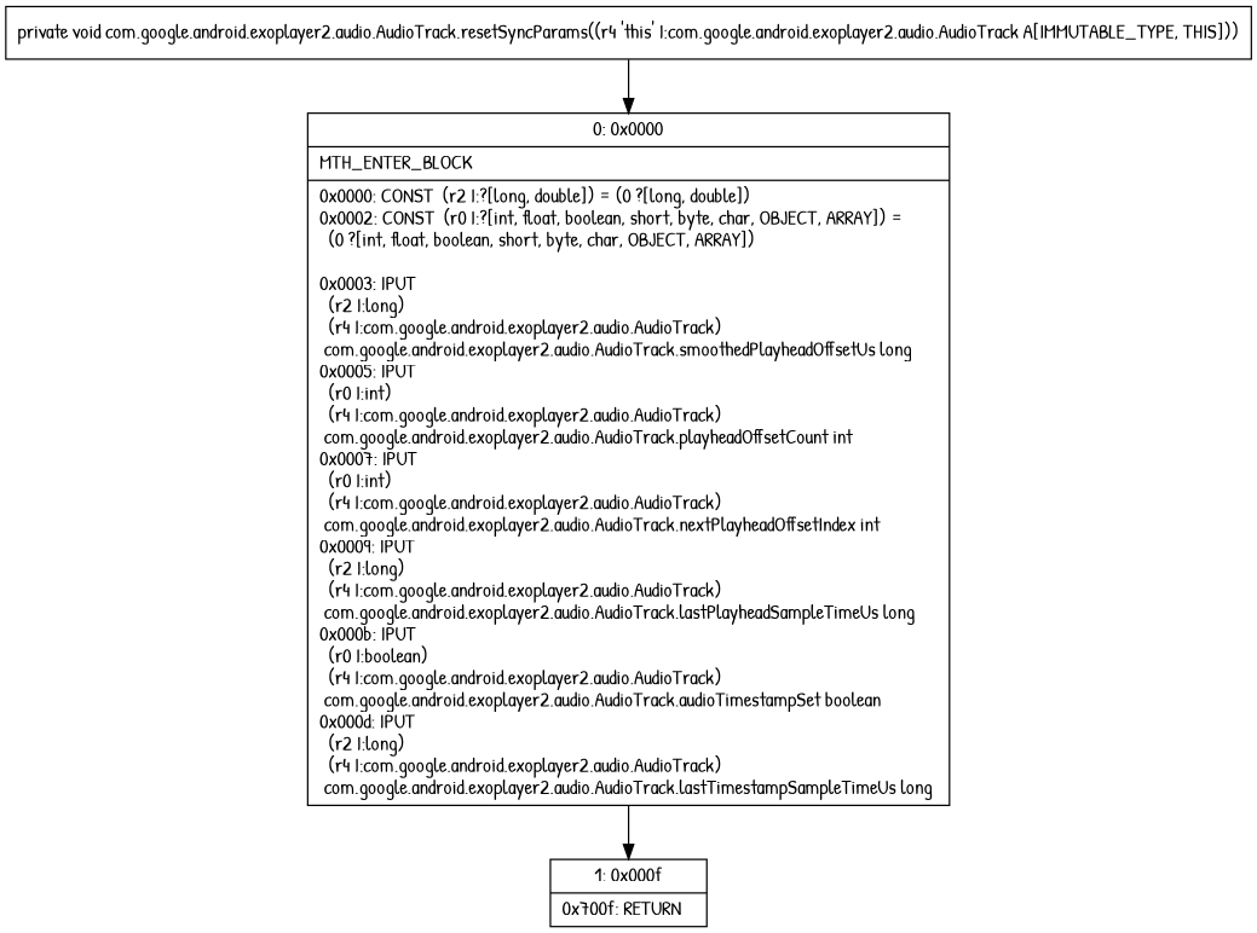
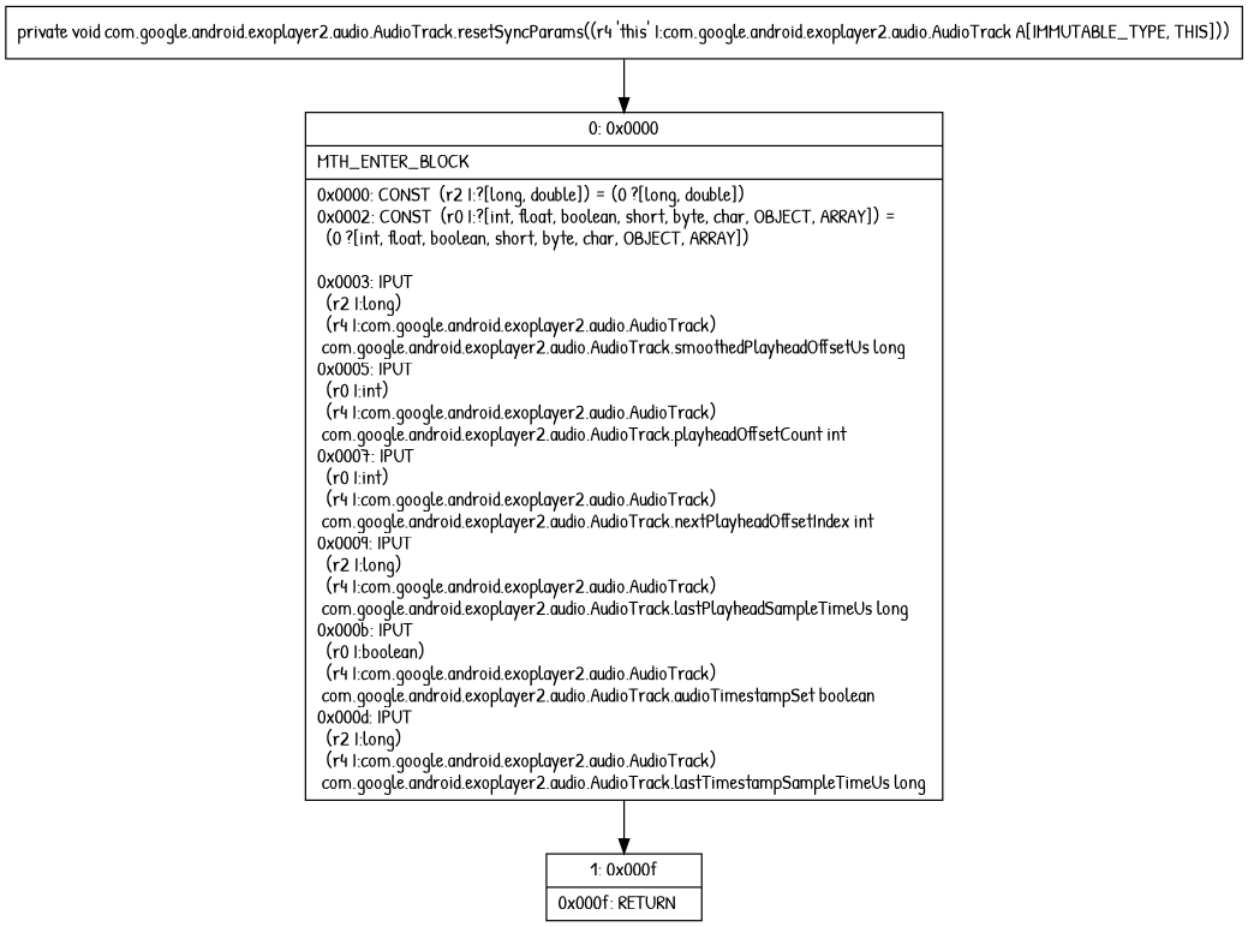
  digraph {
    fontname="Patrick Hand"
    node [shape=record fontname="Patrick Hand"]
    edge [fontname="Patrick Hand"]
    n1 [label="{0\:\ 0x0000|MTH_ENTER_BLOCK\l|0x0000: CONST  (r2 I:?[long, double]) = (0 ?[long, double]) \l0x0002: CONST  (r0 I:?[int, float, boolean, short, byte, char, OBJECT, ARRAY]) = \l  (0 ?[int, float, boolean, short, byte, char, OBJECT, ARRAY])\l \l0x0003: IPUT  \l  (r2 I:long)\l  (r4 I:com.google.android.exoplayer2.audio.AudioTrack)\l com.google.android.exoplayer2.audio.AudioTrack.smoothedPlayheadOffsetUs long \l0x0005: IPUT  \l  (r0 I:int)\l  (r4 I:com.google.android.exoplayer2.audio.AudioTrack)\l com.google.android.exoplayer2.audio.AudioTrack.playheadOffsetCount int \l0x0007: IPUT  \l  (r0 I:int)\l  (r4 I:com.google.android.exoplayer2.audio.AudioTrack)\l com.google.android.exoplayer2.audio.AudioTrack.nextPlayheadOffsetIndex int \l0x0009: IPUT  \l  (r2 I:long)\l  (r4 I:com.google.android.exoplayer2.audio.AudioTrack)\l com.google.android.exoplayer2.audio.AudioTrack.lastPlayheadSampleTimeUs long \l0x000b: IPUT  \l  (r0 I:boolean)\l  (r4 I:com.google.android.exoplayer2.audio.AudioTrack)\l com.google.android.exoplayer2.audio.AudioTrack.audioTimestampSet boolean \l0x000d: IPUT  \l  (r2 I:long)\l  (r4 I:com.google.android.exoplayer2.audio.AudioTrack)\l com.google.android.exoplayer2.audio.AudioTrack.lastTimestampSampleTimeUs long \l}"]
-   n2 [label="{1\:\ 0x000f|0x700f: RETURN   \l}"]
+   n2 [label="{1\:\ 0x000f|0x000f: RETURN   \l}"]
    n3 [label="{private void com.google.android.exoplayer2.audio.AudioTrack.resetSyncParams((r4 'this' I:com.google.android.exoplayer2.audio.AudioTrack A[IMMUTABLE_TYPE, THIS])) }"]
    n1 -> n2
    n3 -> n1
  }
